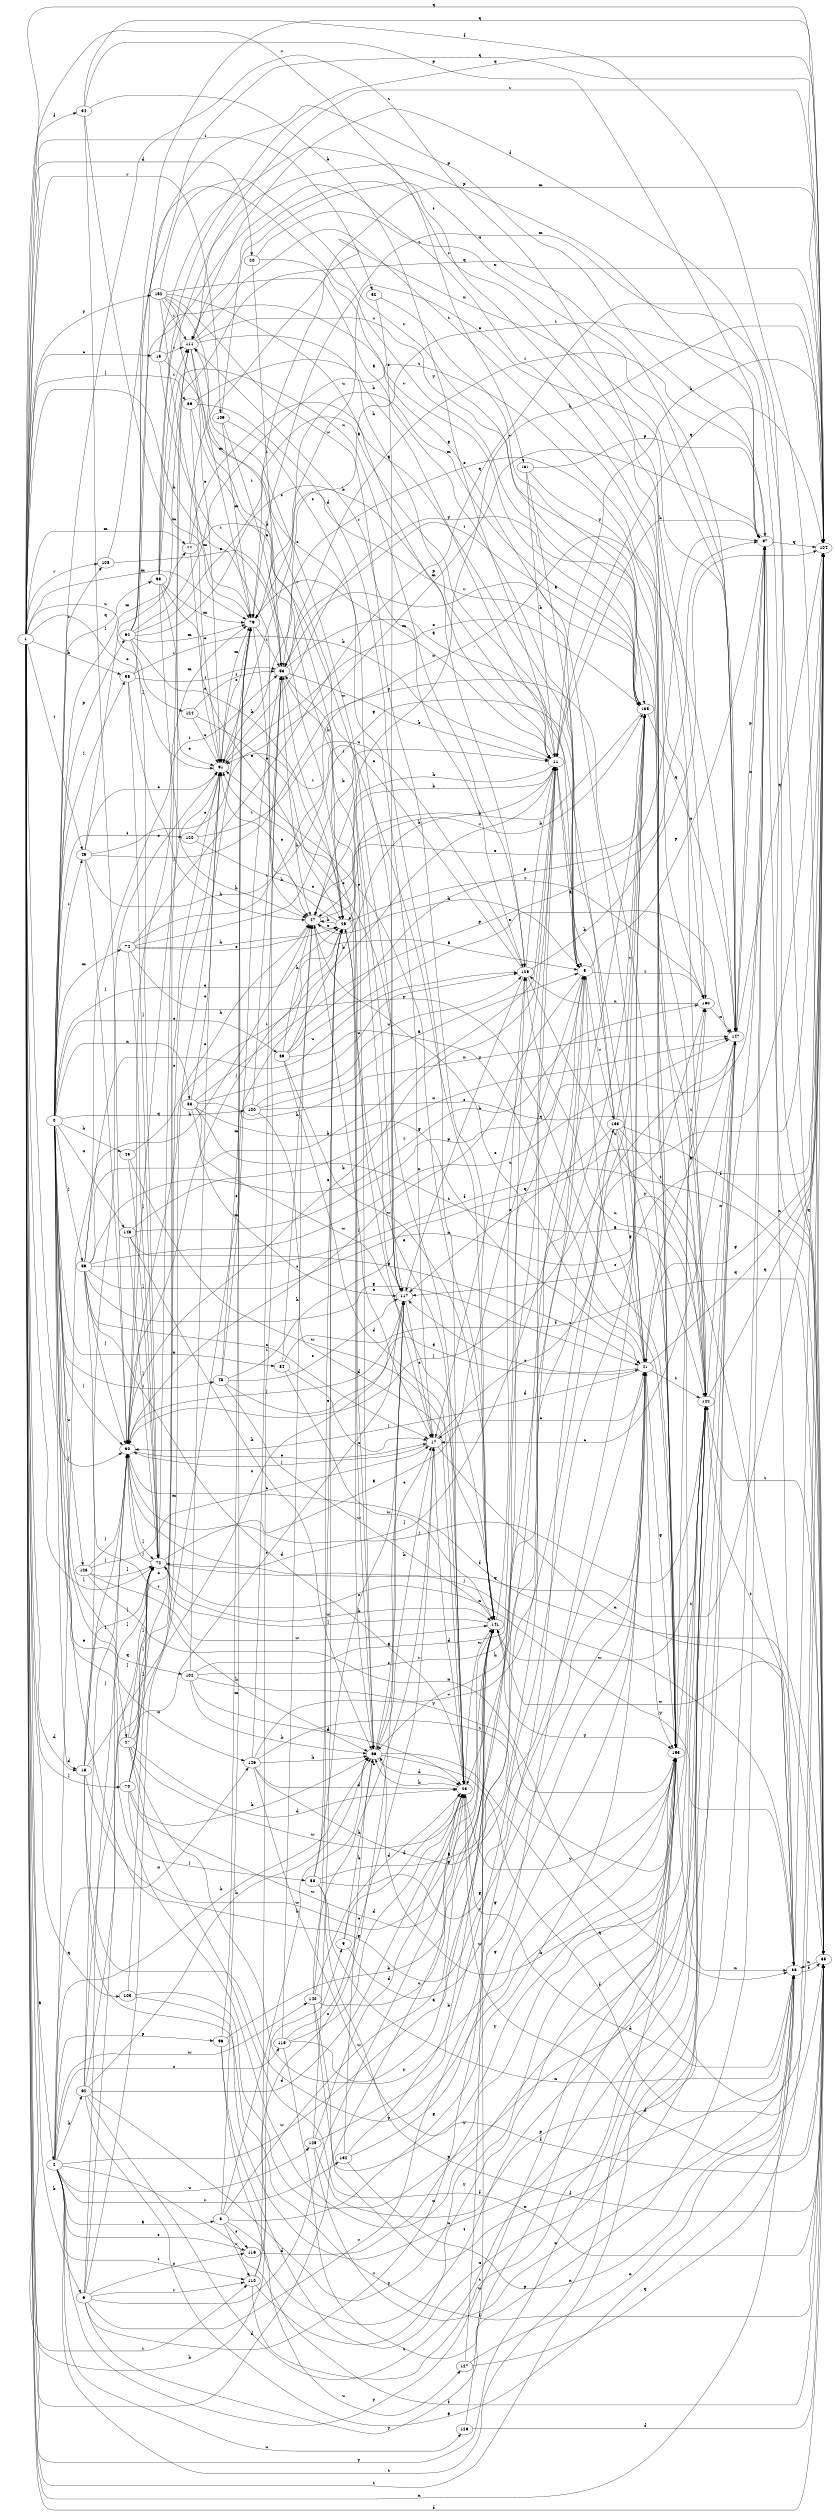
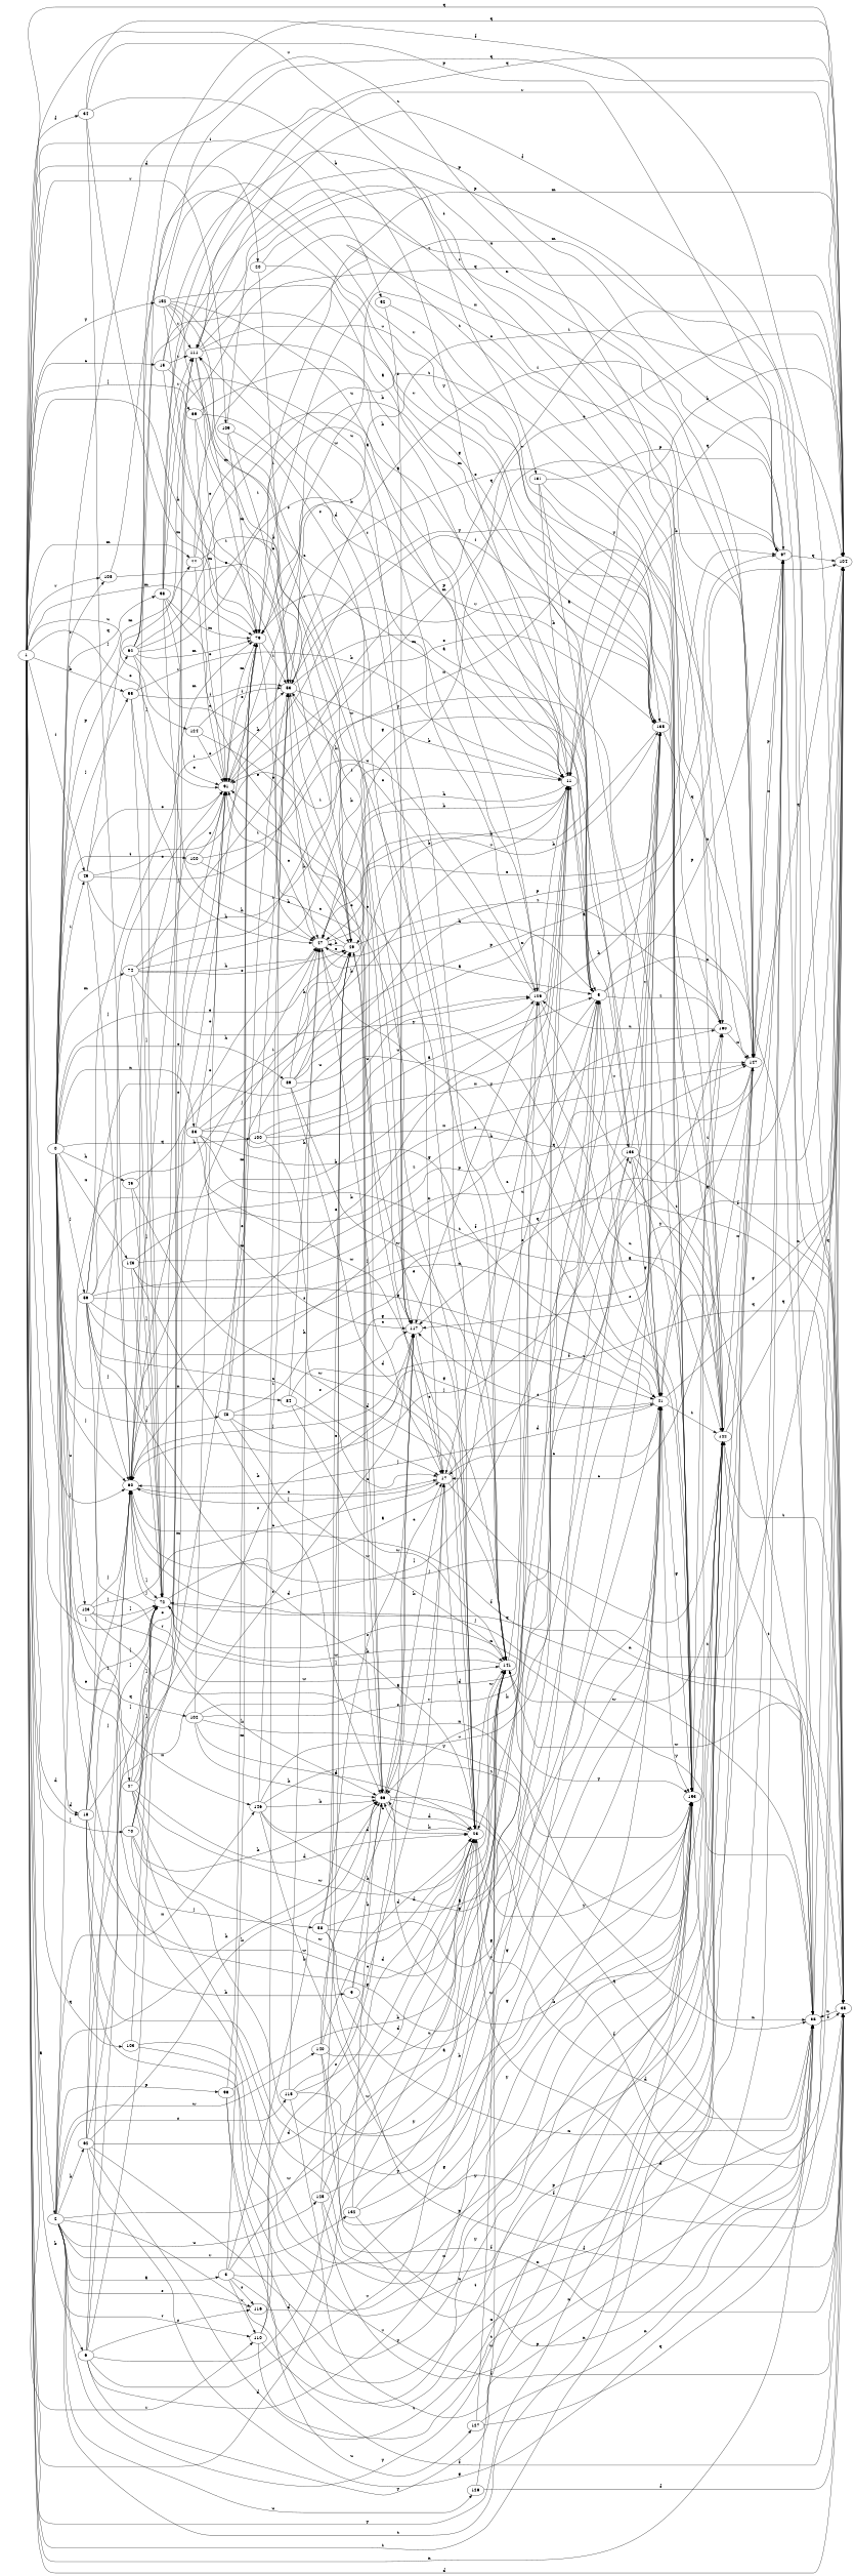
  strict digraph {
    rankdir=LR
    0
    18
    27
    29
    41
    45
    48
    49
    55
    58
    59
    60
    74
    77
    83
    84
    89
    92
    98
    100
    102
    108
    120
    123
    143
    146
    160
    72
    85
    91
    153
    141
    117
    23
    35
    47
    66
    53
    104
    122
    5
    17
    11
    79
    97
    147
    129
    111
    135
    1
    2
    6
    9
    15
    20
    34
    52
    69
    70
    103
    109
    110
    124
    131
    152
    3
    62
    96
    115
    116
    125
    126
    132
    140
    133
    127
    0 -> 18 [label=d]
    0 -> 27 [label=e]
    0 -> 29 [label=e]
    0 -> 41 [label=g]
    0 -> 45 [label=h]
    0 -> 48 [label=i]
    0 -> 49 [label=i]
    0 -> 55 [label=j]
    0 -> 58 [label=j]
    0 -> 59 [label=j]
    0 -> 60 [label=j]
    0 -> 74 [label=m]
    0 -> 77 [label=m]
    0 -> 83 [label=n]
    0 -> 84 [label=n]
    0 -> 89 [label=o]
    0 -> 92 [label=p]
    0 -> 98 [label=q]
    0 -> 100 [label=q]
    0 -> 102 [label=q]
    0 -> 108 [label=r]
    0 -> 120 [label=t]
    0 -> 123 [label=u]
    0 -> 143 [label=x]
    0 -> 146 [label=x]
    0 -> 160 [label=z]
    18 -> 60 [label=j]
    18 -> 72 [label=l]
    18 -> 85 [label=n]
    18 -> 91 [label=o]
    18 -> 153 [label=y]
    18 -> 141 [label=w]
    18 -> 117 [label=s]
    27 -> 29 [label=e]
    27 -> 72 [label=l]
    27 -> 91 [label=o]
    27 -> 153 [label=y]
    27 -> 141 [label=w]
    27 -> 23 [label=d]
    27 -> 35 [label=f]
    29 -> 60 [label=j]
    29 -> 160 [label=z]
    29 -> 91 [label=o]
    29 -> 47 [label=h]
    29 -> 66 [label=k]
    29 -> 53 [label=i]
    41 -> 60 [label=j]
    41 -> 153 [label=y]
    41 -> 117 [label=s]
    41 -> 47 [label=h]
    41 -> 104 [label=q]
    41 -> 122 [label=t]
    41 -> 5 [label=a]
    41 -> 17 [label=c]
    45 -> 72 [label=l]
    45 -> 141 [label=w]
    45 -> 11 [label=b]
    48 -> 41 [label=g]
    48 -> 141 [label=w]
    48 -> 117 [label=s]
    48 -> 53 [label=i]
    48 -> 104 [label=q]
    48 -> 79 [label=m]
    49 -> 41 [label=g]
    49 -> 60 [label=j]
    49 -> 91 [label=o]
    49 -> 153 [label=y]
    49 -> 104 [label=q]
    49 -> 97 [label=p]
    55 -> 72 [label=l]
    55 -> 47 [label=h]
    55 -> 53 [label=i]
    55 -> 104 [label=q]
    55 -> 11 [label=b]
    58 -> 29 [label=e]
    58 -> 41 [label=g]
    58 -> 85 [label=n]
    58 -> 117 [label=s]
    58 -> 35 [label=f]
    58 -> 5 [label=a]
    59 -> 41 [label=g]
    59 -> 60 [label=j]
    59 -> 160 [label=z]
    59 -> 85 [label=n]
    59 -> 23 [label=d]
    59 -> 35 [label=f]
    59 -> 66 [label=k]
    59 -> 53 [label=i]
    59 -> 17 [label=c]
    59 -> 11 [label=b]
    59 -> 147 [label=x]
    59 -> 129 [label=u]
    60 -> 72 [label=l]
    60 -> 35 [label=f]
    60 -> 47 [label=h]
    60 -> 17 [label=c]
    60 -> 11 [label=b]
    60 -> 79 [label=m]
    74 -> 29 [label=e]
    74 -> 72 [label=l]
    74 -> 153 [label=y]
    74 -> 47 [label=h]
    74 -> 104 [label=q]
    74 -> 11 [label=b]
    74 -> 147 [label=x]
    77 -> 91 [label=o]
    77 -> 141 [label=w]
    77 -> 5 [label=a]
    77 -> 147 [label=x]
    83 -> 41 [label=g]
    83 -> 91 [label=o]
    83 -> 141 [label=w]
    83 -> 117 [label=s]
    83 -> 122 [label=t]
    83 -> 97 [label=p]
    83 -> 147 [label=x]
    83 -> 129 [label=u]
    84 -> 141 [label=w]
    84 -> 35 [label=f]
    84 -> 47 [label=h]
    84 -> 17 [label=c]
    89 -> 153 [label=y]
    89 -> 141 [label=w]
    89 -> 23 [label=d]
    89 -> 47 [label=h]
    89 -> 11 [label=b]
    89 -> 97 [label=p]
    89 -> 147 [label=x]
    92 -> 160 [label=z]
    92 -> 72 [label=l]
    92 -> 66 [label=k]
    92 -> 104 [label=q]
    92 -> 122 [label=t]
    92 -> 5 [label=a]
    92 -> 11 [label=b]
    92 -> 79 [label=m]
    92 -> 97 [label=p]
    98 -> 29 [label=e]
    98 -> 91 [label=o]
    98 -> 47 [label=h]
    98 -> 104 [label=q]
    98 -> 79 [label=m]
    98 -> 97 [label=p]
    98 -> 129 [label=u]
    98 -> 111 [label=r]
    100 -> 23 [label=d]
    100 -> 53 [label=i]
    100 -> 104 [label=q]
    100 -> 5 [label=a]
    100 -> 129 [label=u]
    102 -> 91 [label=o]
    102 -> 153 [label=y]
    102 -> 23 [label=d]
    102 -> 66 [label=k]
    102 -> 5 [label=a]
    102 -> 135 [label=v]
    108 -> 29 [label=e]
    108 -> 135 [label=v]
    120 -> 91 [label=o]
    120 -> 17 [label=c]
    120 -> 129 [label=u]
    123 -> 60 [label=j]
    123 -> 72 [label=l]
    123 -> 85 [label=n]
    123 -> 141 [label=w]
    123 -> 17 [label=c]
    143 -> 41 [label=g]
    143 -> 72 [label=l]
    143 -> 66 [label=k]
    143 -> 97 [label=p]
    143 -> 147 [label=x]
    146 -> 41 [label=g]
    146 -> 160 [label=z]
    146 -> 23 [label=d]
    146 -> 35 [label=f]
    146 -> 66 [label=k]
    146 -> 53 [label=i]
    146 -> 135 [label=v]
    160 -> 147 [label=x]
    160 -> 129 [label=u]
    160 -> 111 [label=r]
    72 -> 60 [label=j]
    72 -> 85 [label=n]
    72 -> 141 [label=w]
    72 -> 104 [label=q]
    72 -> 5 [label=a]
    72 -> 111 [label=r]
    85 -> 60 [label=j]
    85 -> 23 [label=d]
    85 -> 35 [label=f]
    85 -> 104 [label=q]
    85 -> 122 [label=t]
    91 -> 60 [label=j]
    91 -> 153 [label=y]
    91 -> 79 [label=m]
    153 -> 41 [label=g]
    153 -> 160 [label=z]
    153 -> 85 [label=n]
    153 -> 122 [label=t]
    141 -> 72 [label=l]
    141 -> 91 [label=o]
    141 -> 153 [label=y]
    141 -> 129 [label=u]
    117 -> 60 [label=j]
    117 -> 53 [label=i]
    117 -> 17 [label=c]
    117 -> 111 [label=r]
    23 -> 29 [label=e]
    23 -> 91 [label=o]
    23 -> 153 [label=y]
    23 -> 141 [label=w]
    23 -> 66 [label=k]
    35 -> 85 [label=n]
    35 -> 141 [label=w]
    35 -> 23 [label=d]
    35 -> 53 [label=i]
    35 -> 122 [label=t]
    35 -> 79 [label=m]
    47 -> 29 [label=e]
    47 -> 5 [label=a]
    47 -> 17 [label=c]
    47 -> 11 [label=b]
    47 -> 135 [label=v]
    66 -> 117 [label=s]
    66 -> 23 [label=d]
    66 -> 35 [label=f]
    66 -> 104 [label=q]
    66 -> 17 [label=c]
    53 -> 47 [label=h]
    53 -> 66 [label=k]
    53 -> 5 [label=a]
    53 -> 11 [label=b]
    53 -> 135 [label=v]
    104 -> 41 [label=g]
    104 -> 117 [label=s]
-   104 -> 47 [label=h]
+   104 -> 47 [label=o]
    104 -> 11 [label=b]
    104 -> 79 [label=m]
    104 -> 111 [label=r]
    122 -> 60 [label=j]
    122 -> 91 [label=o]
    122 -> 141 [label=w]
    122 -> 66 [label=k]
    122 -> 104 [label=q]
    122 -> 147 [label=x]
    122 -> 129 [label=u]
    5 -> 60 [label=j]
    5 -> 160 [label=z]
+   5 -> 85 [label=n]
    5 -> 23 [label=d]
    5 -> 47 [label=h]
    5 -> 97 [label=p]
    5 -> 133 [label=v]
    17 -> 60 [label=j]
    17 -> 160 [label=z]
    17 -> 85 [label=n]
    17 -> 23 [label=d]
    17 -> 66 [label=k]
    11 -> 47 [label=h]
    11 -> 104 [label=q]
    11 -> 5 [label=a]
    11 -> 17 [label=c]
    11 -> 79 [label=m]
    79 -> 91 [label=o]
    79 -> 47 [label=h]
    79 -> 53 [label=i]
    97 -> 85 [label=n]
    97 -> 53 [label=i]
    97 -> 104 [label=q]
    97 -> 11 [label=b]
    97 -> 147 [label=x]
    147 -> 41 [label=g]
    147 -> 60 [label=j]
    147 -> 91 [label=o]
    147 -> 104 [label=q]
    147 -> 17 [label=c]
    147 -> 97 [label=p]
    129 -> 91 [label=o]
    129 -> 117 [label=s]
    129 -> 104 [label=q]
    129 -> 122 [label=t]
    129 -> 11 [label=b]
    129 -> 111 [label=r]
    111 -> 91 [label=o]
    111 -> 153 [label=y]
    111 -> 35 [label=f]
    111 -> 122 [label=t]
    111 -> 11 [label=b]
    111 -> 79 [label=m]
    135 -> 29 [label=e]
    135 -> 72 [label=l]
    135 -> 91 [label=o]
    135 -> 47 [label=h]
    135 -> 53 [label=i]
    135 -> 79 [label=m]
    135 -> 147 [label=x]
    1 -> 18 [label=d]
    1 -> 49 [label=i]
    1 -> 55 [label=b]
    1 -> 60 [label=j]
    1 -> 77 [label=m]
    1 -> 108 [label=r]
    1 -> 72 [label=l]
    1 -> 85 [label=n]
    1 -> 91 [label=o]
    1 -> 153 [label=y]
    1 -> 23 [label=d]
-   1 -> 35 [label=f]
+   1 -> 35 [label=d]
    1 -> 47 [label=h]
    1 -> 104 [label=q]
    1 -> 122 [label=t]
    1 -> 79 [label=m]
    1 -> 2 [label=a]
    1 -> 6 [label=b]
-   1 -> 9 [label=b]
+   18 -> 9 [label=b]
    1 -> 15 [label=c]
    1 -> 20 [label=d]
    1 -> 34 [label=f]
    1 -> 52 [label=i]
    1 -> 69 [label=l]
    1 -> 70 [label=l]
    1 -> 103 [label=q]
    1 -> 109 [label=r]
    1 -> 110 [label=r]
    1 -> 124 [label=u]
    1 -> 131 [label=v]
    1 -> 152 [label=y]
    2 -> 146 [label=x]
    2 -> 153 [label=y]
    2 -> 141 [label=w]
    2 -> 35 [label=f]
    2 -> 47 [label=h]
    2 -> 66 [label=k]
    2 -> 122 [label=t]
    2 -> 110 [label=r]
    2 -> 3 [label=a]
    2 -> 62 [label=k]
    2 -> 96 [label=p]
    2 -> 115 [label=s]
    2 -> 116 [label=s]
    2 -> 125 [label=u]
    2 -> 126 [label=u]
    2 -> 132 [label=v]
    2 -> 140 [label=w]
    6 -> 60 [label=j]
    6 -> 72 [label=l]
    6 -> 153 [label=y]
    6 -> 23 [label=d]
    6 -> 79 [label=m]
    6 -> 135 [label=v]
-   6 -> 110 [label=r]
    6 -> 116 [label=s]
    6 -> 133 [label=v]
    9 -> 41 [label=g]
    9 -> 23 [label=d]
    9 -> 66 [label=k]
    15 -> 53 [label=i]
    15 -> 122 [label=t]
    15 -> 17 [label=c]
    15 -> 111 [label=r]
    15 -> 135 [label=v]
    20 -> 41 [label=g]
    20 -> 53 [label=i]
    20 -> 147 [label=x]
    34 -> 60 [label=j]
    34 -> 35 [label=f]
    34 -> 11 [label=b]
    34 -> 79 [label=m]
    34 -> 97 [label=p]
    52 -> 117 [label=s]
    52 -> 135 [label=v]
    69 -> 29 [label=e]
    69 -> 91 [label=o]
    69 -> 23 [label=d]
    69 -> 11 [label=b]
    70 -> 72 [label=l]
    70 -> 141 [label=w]
    70 -> 117 [label=s]
    70 -> 66 [label=k]
    70 -> 147 [label=x]
    70 -> 111 [label=r]
    103 -> 72 [label=l]
    103 -> 35 [label=f]
    103 -> 97 [label=p]
    109 -> 117 [label=s]
    109 -> 53 [label=i]
    109 -> 79 [label=m]
    109 -> 147 [label=x]
    110 -> 153 [label=y]
    110 -> 117 [label=s]
    110 -> 53 [label=i]
    110 -> 122 [label=t]
    124 -> 29 [label=e]
    124 -> 91 [label=o]
    124 -> 53 [label=i]
    131 -> 153 [label=y]
    131 -> 5 [label=a]
    131 -> 11 [label=b]
    131 -> 97 [label=p]
    152 -> 141 [label=w]
    152 -> 117 [label=s]
    152 -> 66 [label=k]
    152 -> 5 [label=a]
    152 -> 79 [label=m]
    152 -> 129 [label=u]
    152 -> 111 [label=r]
    152 -> 135 [label=v]
    3 -> 41 [label=g]
    3 -> 141 [label=w]
    3 -> 66 [label=k]
    3 -> 79 [label=m]
    3 -> 110 [label=r]
    3 -> 116 [label=s]
    3 -> 127 [label=u]
    62 -> 60 [label=j]
    62 -> 72 [label=l]
    62 -> 85 [label=g]
    62 -> 91 [label=o]
    62 -> 153 [label=y]
    62 -> 23 [label=d]
    62 -> 66 [label=k]
    62 -> 122 [label=t]
    96 -> 122 [label=t]
    96 -> 11 [label=b]
    96 -> 79 [label=m]
    96 -> 147 [label=x]
    115 -> 23 [label=d]
    115 -> 47 [label=h]
    115 -> 5 [label=a]
    115 -> 17 [label=c]
    115 -> 97 [label=p]
    116 -> 153 [label=y]
    125 -> 29 [label=e]
    125 -> 85 [label=n]
    125 -> 23 [label=d]
    125 -> 97 [label=p]
    125 -> 135 [label=v]
    126 -> 141 [label=w]
    126 -> 35 [label=f]
    132 -> 41 [label=g]
    132 -> 85 [label=n]
    132 -> 66 [label=k]
    132 -> 11 [label=b]
    140 -> 29 [label=e]
    140 -> 153 [label=y]
    140 -> 23 [label=d]
    140 -> 17 [label=c]
    140 -> 147 [label=x]
    140 -> 129 [label=u]
    133 -> 41 [label=g]
    133 -> 153 [label=y]
    133 -> 117 [label=s]
    133 -> 35 [label=f]
    133 -> 66 [label=k]
    133 -> 122 [label=t]
    133 -> 11 [label=b]
    133 -> 79 [label=m]
    133 -> 135 [label=v]
    127 -> 85 [label=n]
    127 -> 141 [label=w]
    127 -> 104 [label=q]
  }
